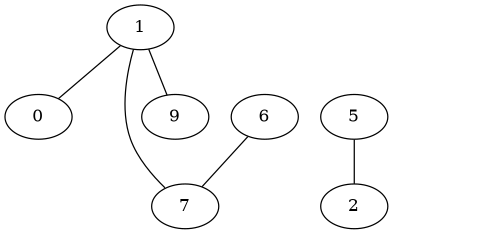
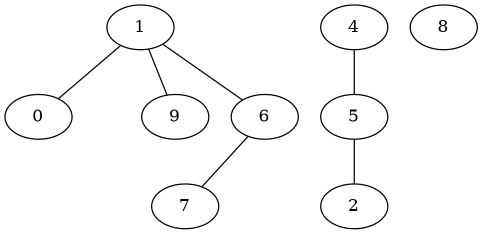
  graph {
    1
    0
    7
    9
+   4
    5
    2
    6
+   8
    1 -- 0
-   1 -- 7
+   1 -- 6
    1 -- 9
+   4 -- 5
    5 -- 2
    6 -- 7
  }
